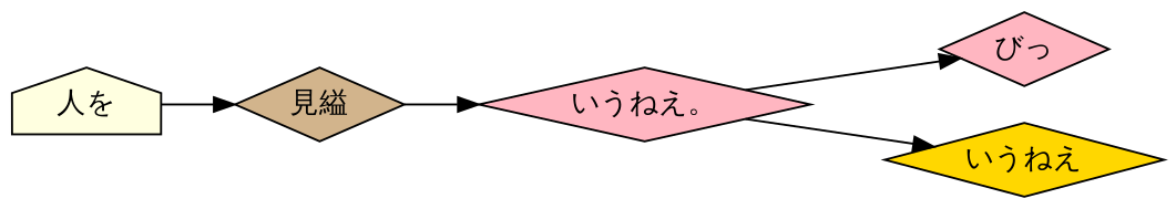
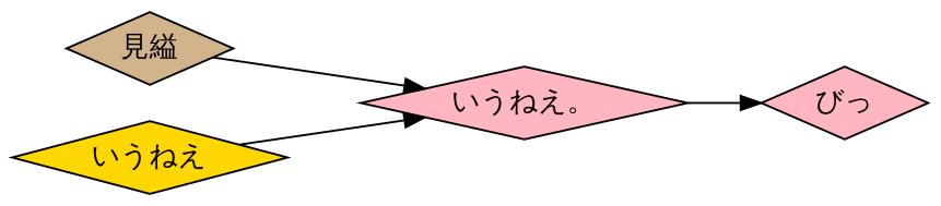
  digraph {
    fontname="IBM Plex Mono"
    rankdir=LR
    node [fillcolor=lightpink fontname="IBM Plex Mono" shape=diamond style=filled]
    edge [fontname="IBM Plex Mono"]
-   n1 [fillcolor=lightyellow label="人を" shape=house]
    n2 [fillcolor=tan label="見縊"]
    n3 [label="いうねえ。"]
    n4 [label="びっ"]
    n5 [fillcolor=gold label="いうねえ"]
-   n1 -> n2
    n2 -> n3
    n3 -> n4
-   n3 -> n5
+   n5 -> n3
  }
